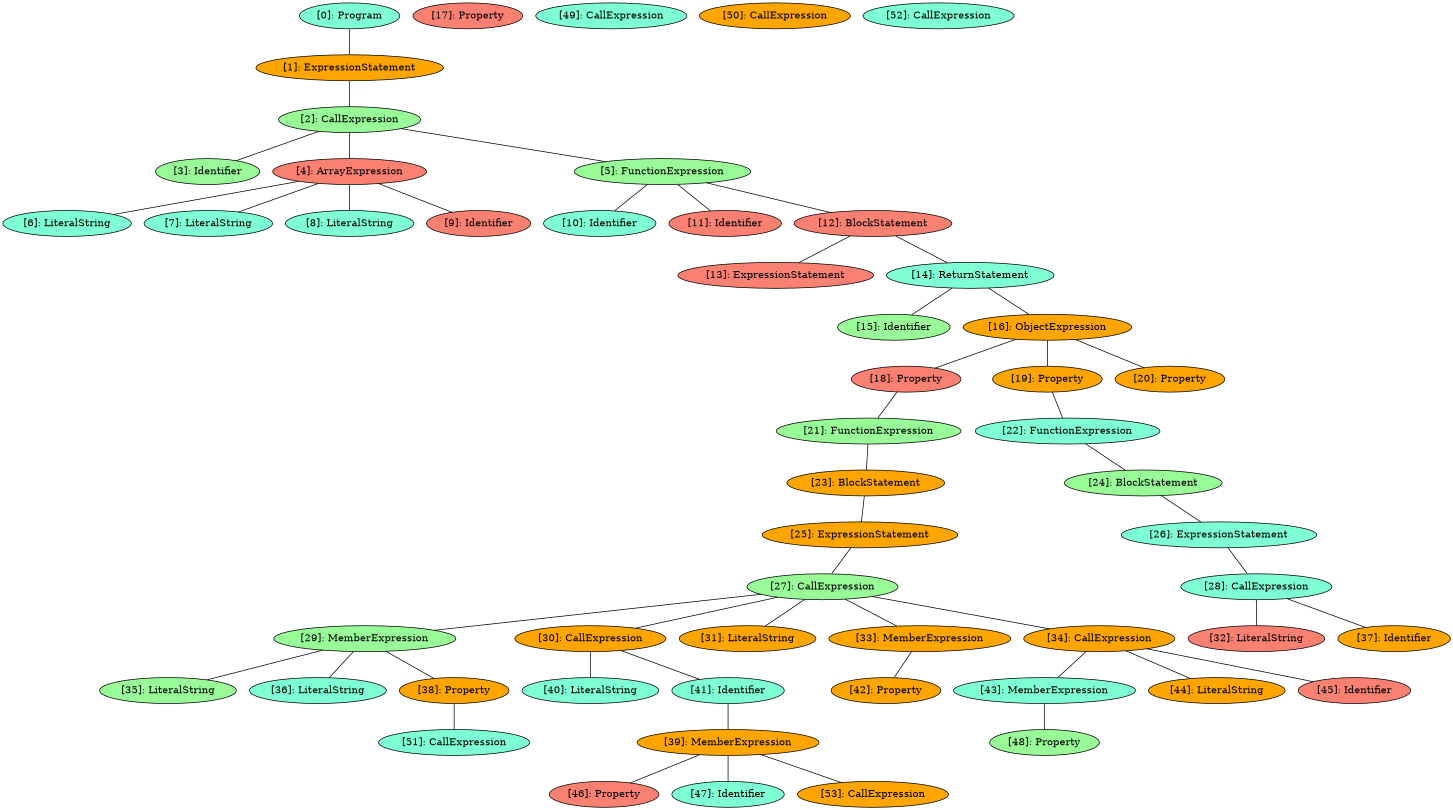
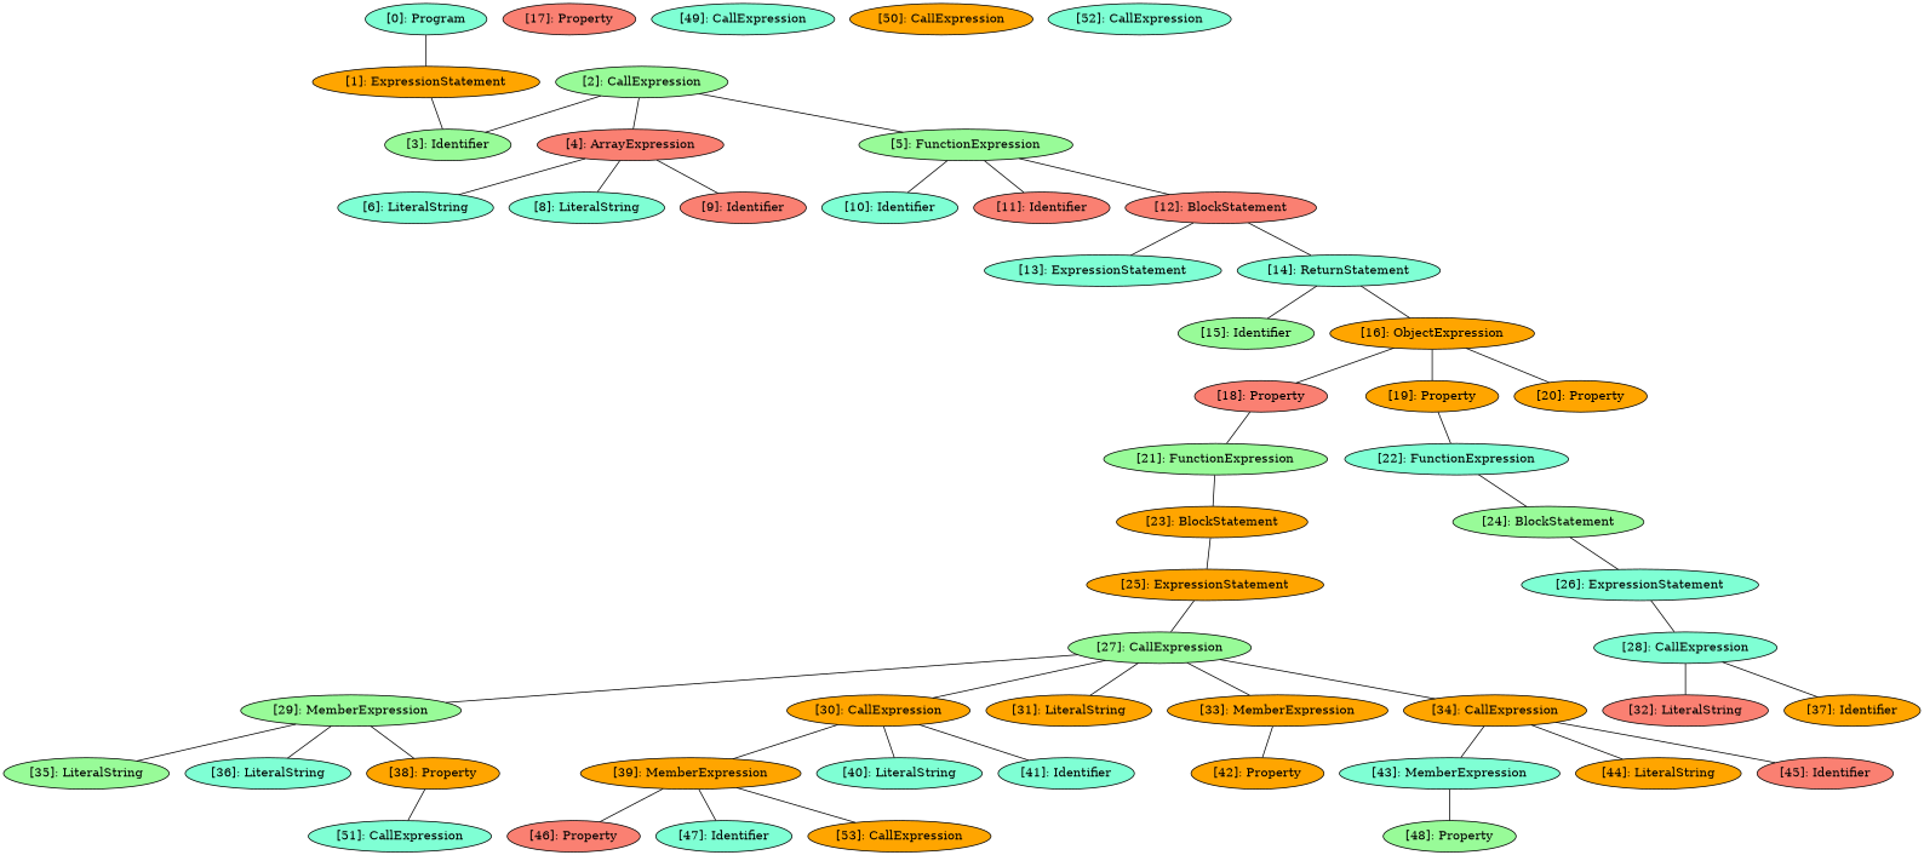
  graph {
    node [fillcolor=aquamarine style=filled]
    n1 [label="[0]: Program"]
    n2 [fillcolor=orange label="[1]: ExpressionStatement"]
    n3 [fillcolor=palegreen label="[2]: CallExpression"]
    n4 [fillcolor=palegreen label="[3]: Identifier"]
    n5 [fillcolor=salmon label="[4]: ArrayExpression"]
    n6 [fillcolor=palegreen label="[5]: FunctionExpression"]
    n7 [label="[6]: LiteralString"]
-   n8 [label="[7]: LiteralString"]
    n9 [label="[8]: LiteralString"]
    n10 [fillcolor=salmon label="[9]: Identifier"]
    n11 [label="[10]: Identifier"]
    n12 [fillcolor=salmon label="[11]: Identifier"]
    n13 [fillcolor=salmon label="[12]: BlockStatement"]
-   n14 [fillcolor=salmon label="[13]: ExpressionStatement"]
+   n14 [label="[13]: ExpressionStatement"]
    n15 [label="[14]: ReturnStatement"]
    n16 [fillcolor=palegreen label="[15]: Identifier"]
    n17 [fillcolor=orange label="[16]: ObjectExpression"]
    n18 [fillcolor=salmon label="[18]: Property"]
    n19 [fillcolor=orange label="[19]: Property"]
    n20 [fillcolor=orange label="[20]: Property"]
    n21 [fillcolor=palegreen label="[21]: FunctionExpression"]
    n22 [label="[22]: FunctionExpression"]
    n23 [fillcolor=salmon label="[17]: Property"]
    n24 [fillcolor=orange label="[23]: BlockStatement"]
    n25 [fillcolor=palegreen label="[24]: BlockStatement"]
    n26 [fillcolor=orange label="[25]: ExpressionStatement"]
    n27 [label="[26]: ExpressionStatement"]
    n28 [fillcolor=palegreen label="[27]: CallExpression"]
    n29 [label="[28]: CallExpression"]
    n30 [fillcolor=palegreen label="[29]: MemberExpression"]
    n31 [fillcolor=orange label="[30]: CallExpression"]
    n32 [fillcolor=orange label="[31]: LiteralString"]
    n33 [fillcolor=orange label="[33]: MemberExpression"]
    n34 [fillcolor=orange label="[34]: CallExpression"]
    n35 [fillcolor=salmon label="[32]: LiteralString"]
    n36 [fillcolor=orange label="[37]: Identifier"]
    n37 [fillcolor=palegreen label="[35]: LiteralString"]
    n38 [label="[36]: LiteralString"]
    n39 [fillcolor=orange label="[38]: Property"]
    n40 [fillcolor=orange label="[39]: MemberExpression"]
    n41 [label="[40]: LiteralString"]
    n42 [label="[41]: Identifier"]
    n43 [fillcolor=orange label="[42]: Property"]
    n44 [label="[43]: MemberExpression"]
    n45 [fillcolor=orange label="[44]: LiteralString"]
    n46 [fillcolor=salmon label="[45]: Identifier"]
    n47 [label="[51]: CallExpression"]
    n48 [fillcolor=salmon label="[46]: Property"]
    n49 [label="[47]: Identifier"]
    n50 [fillcolor=orange label="[53]: CallExpression"]
    n51 [fillcolor=palegreen label="[48]: Property"]
    n52 [label="[49]: CallExpression"]
    n53 [fillcolor=orange label="[50]: CallExpression"]
    n54 [label="[52]: CallExpression"]
    n1 -- n2
-   n2 -- n3
+   n2 -- n4
    n3 -- n4
    n3 -- n5
    n3 -- n6
    n5 -- n7
-   n5 -- n8
    n5 -- n9
    n5 -- n10
    n6 -- n11
    n6 -- n12
    n6 -- n13
    n13 -- n14
    n13 -- n15
    n15 -- n16
    n15 -- n17
    n17 -- n18
    n17 -- n19
    n17 -- n20
    n18 -- n21
    n19 -- n22
    n21 -- n24
    n22 -- n25
    n24 -- n26
    n25 -- n27
    n26 -- n28
    n27 -- n29
    n28 -- n30
    n28 -- n31
    n28 -- n32
    n28 -- n33
    n28 -- n34
    n29 -- n35
    n29 -- n36
    n30 -- n37
    n30 -- n38
    n30 -- n39
-   n42 -- n40
+   n31 -- n40
    n31 -- n41
    n31 -- n42
    n33 -- n43
    n34 -- n44
    n34 -- n45
    n34 -- n46
    n39 -- n47
    n40 -- n48
    n40 -- n49
    n40 -- n50
    n44 -- n51
  }
